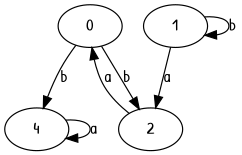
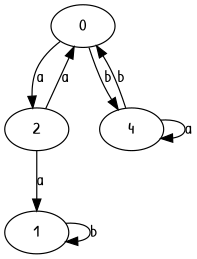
  digraph {
    d2tdocpreamble="\usetikzlibrary{automata}"
    d2tfigpreamble="\tikzstyle{every state}= [ draw=blue!50,very thick,fill=blue!20]  \tikzstyle{auto}= [fill=white]"
    fontname="Patrick Hand"
    ranksep=0.5
    node [fontname="Patrick Hand" style=state]
    edge [fontname="Patrick Hand" lblstyle=auto topath="bend right"]
    n1 [label=0 style="state, accepting"]
    n2 [label=2 style="state, initial"]
    n3 [label=4]
    n4 [label=1]
-   n1 -> n2 [label=b]
+   n1 -> n2 [label=a]
    n1 -> n3 [label=b]
    n2 -> n1 [label=a]
+   n3 -> n1 [label=b]
    n3 -> n3 [label=a topath="loop above"]
-   n4 -> n2 [label=a]
+   n2 -> n4 [label=a]
    n4 -> n4 [label=b topath="loop above"]
  }
